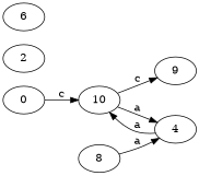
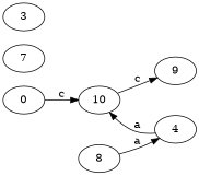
  strict digraph {
    rankdir=LR
    0
    10
    9
    4
-   2
-   3 [label=6]
+   2 [label=7]
+   3
    n7 [label=8]
    0 -> 10 [label=c]
    10 -> 9 [label=c]
-   10 -> 4 [label=a]
    4 -> 10 [label=a]
    n7 -> 4 [label=a]
  }
